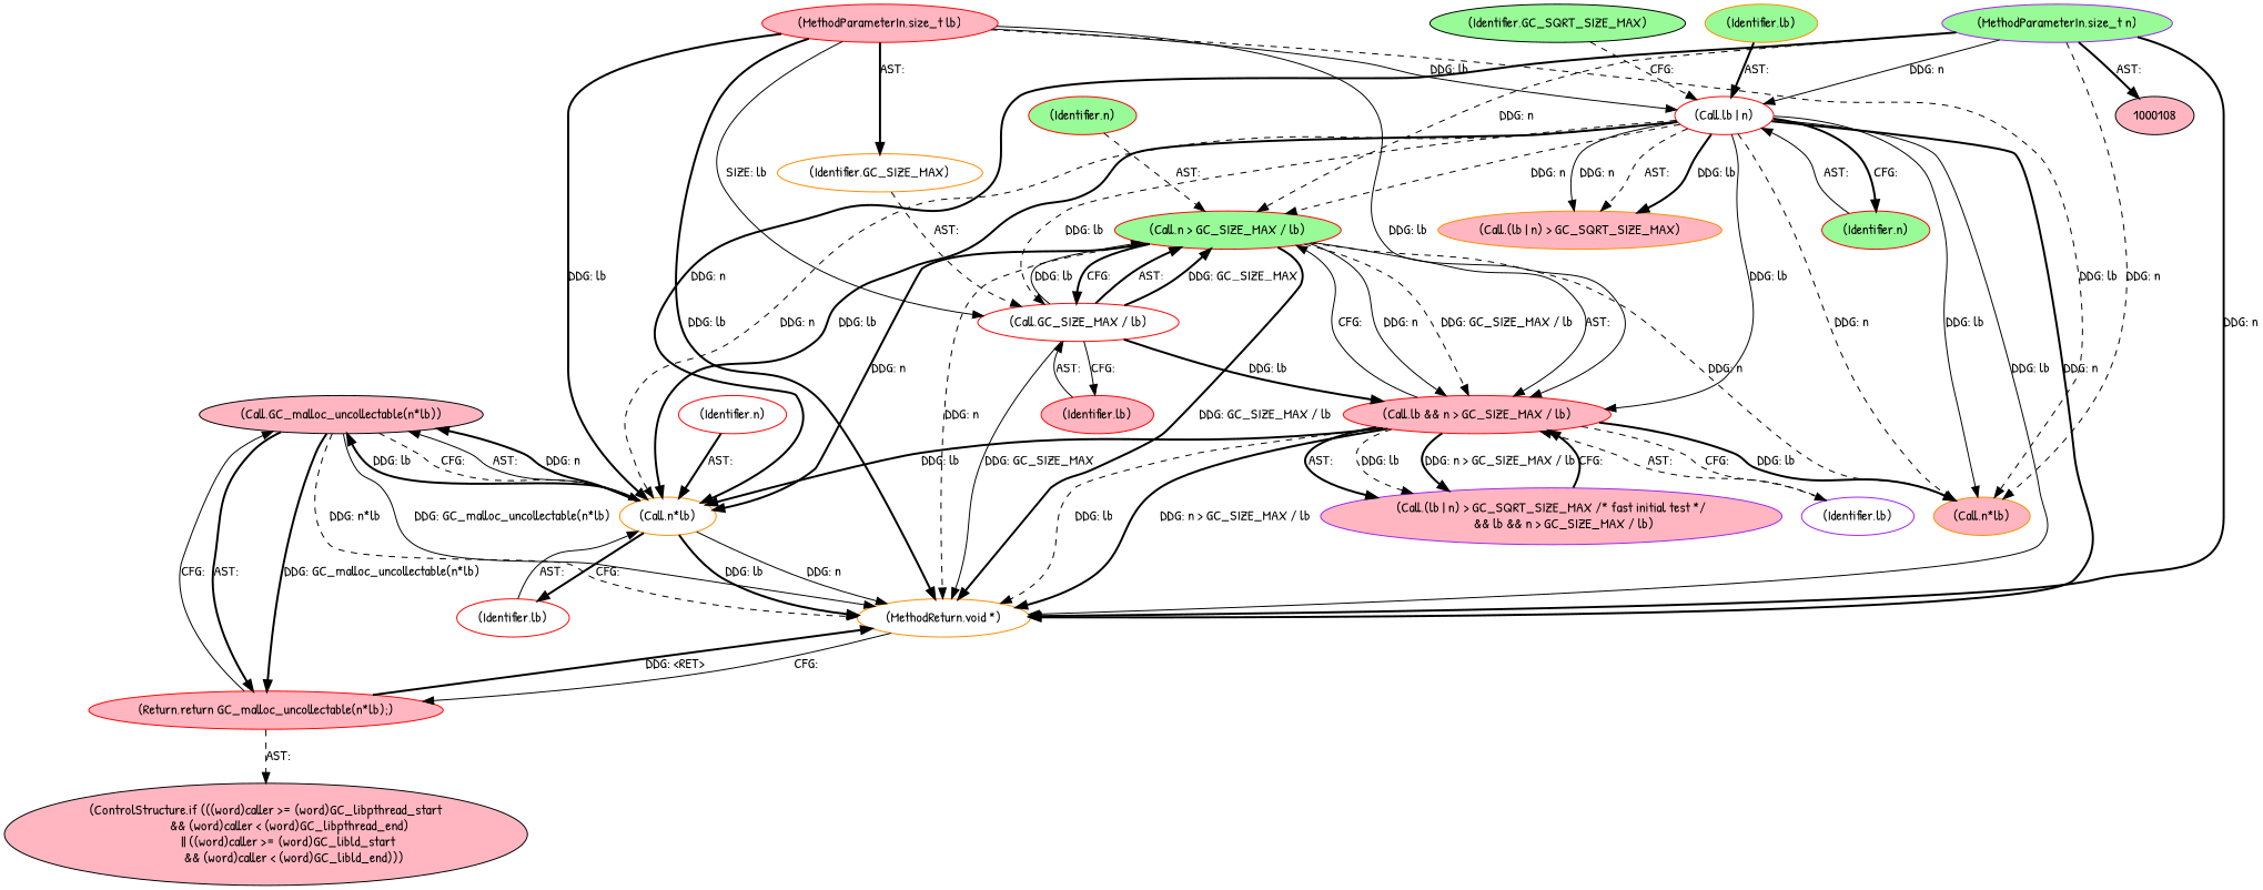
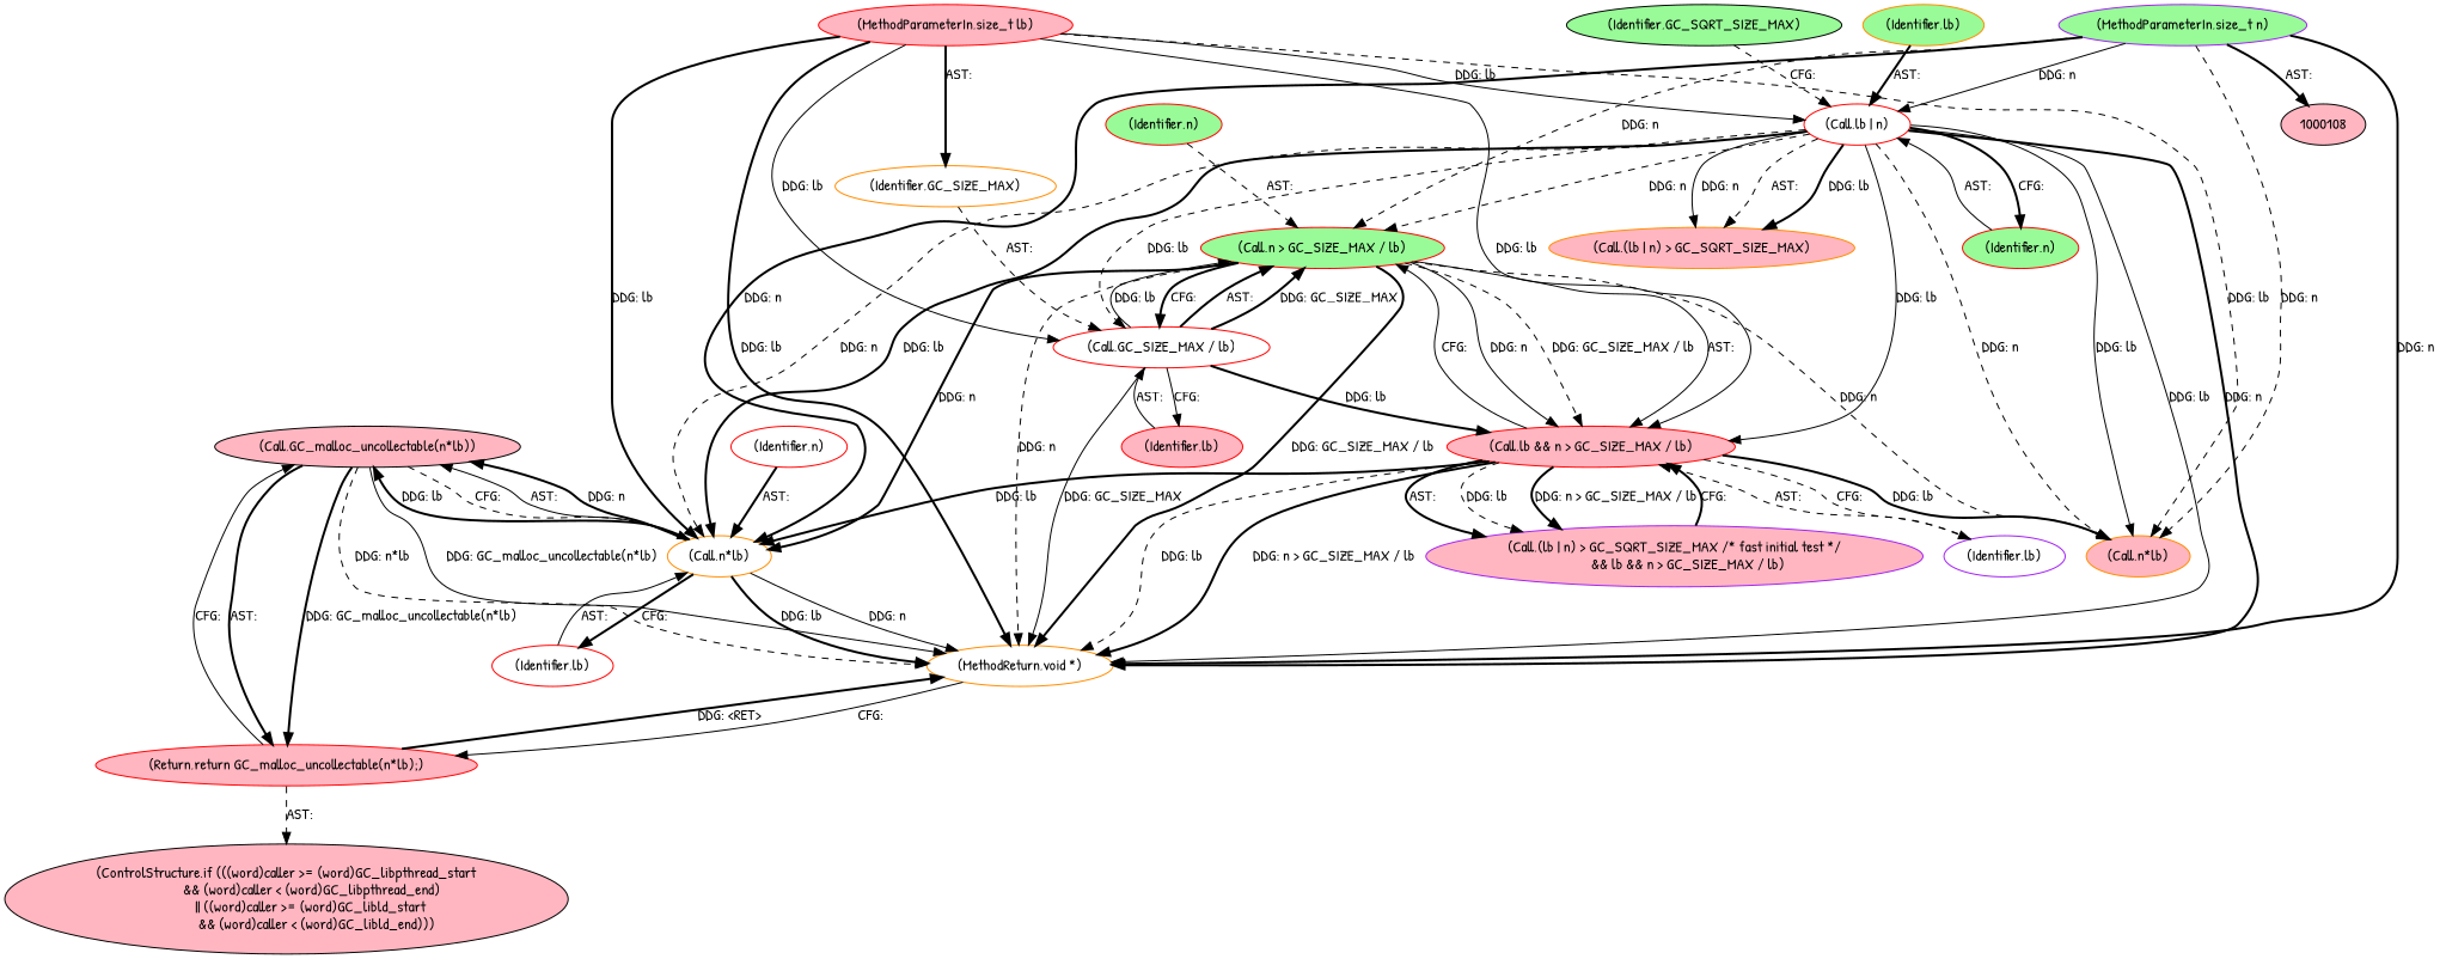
  digraph {
    fontname="Patrick Hand"
    node [color=red fillcolor=lightpink fontname="Patrick Hand" style=filled]
    edge [fontname="Patrick Hand" style=bold]
    n1 [color=black label="(Call,GC_malloc_uncollectable(n*lb))"]
    n2 [color=darkorange fillcolor=white label="(Call,n*lb)"]
    n3 [label="(Return,return GC_malloc_uncollectable(n*lb);)"]
    n4 [color=darkorange fillcolor=white label="(MethodReturn,void *)"]
    n5 [fillcolor=white label="(Identifier,lb)"]
    n6 [color=black label="(ControlStructure,if (((word)caller >= (word)GC_libpthread_start\n               && (word)caller < (word)GC_libpthread_end)\n              || ((word)caller >= (word)GC_libld_start\n                  && (word)caller < (word)GC_libld_end)))"]
    n7 [fillcolor=white label="(Call,lb | n)"]
    n8 [fillcolor=palegreen label="(Call,n > GC_SIZE_MAX / lb)"]
    n9 [fillcolor=white label="(Call,GC_SIZE_MAX / lb)"]
    n10 [label="(Call,lb && n > GC_SIZE_MAX / lb)"]
    n11 [color=darkorange label="(Call,(lb | n) > GC_SQRT_SIZE_MAX)"]
    n12 [fillcolor=palegreen label="(Identifier,n)"]
    n13 [color=darkorange label="(Call,n*lb)"]
    n14 [label="(Identifier,lb)"]
    n15 [color=purple label="(Call,(lb | n) > GC_SQRT_SIZE_MAX /* fast initial test */\n        && lb && n > GC_SIZE_MAX / lb)"]
    n16 [color=purple fillcolor=white label="(Identifier,lb)"]
    n17 [label="(MethodParameterIn,size_t lb)"]
    n18 [color=darkorange fillcolor=white label="(Identifier,GC_SIZE_MAX)"]
    1000108 [color=black]
    n20 [color=purple fillcolor=palegreen label="(MethodParameterIn,size_t n)"]
    n21 [color=darkorange fillcolor=palegreen label="(Identifier,lb)"]
    n22 [color=black fillcolor=palegreen label="(Identifier,GC_SQRT_SIZE_MAX)"]
    n23 [fillcolor=palegreen label="(Identifier,n)"]
    n24 [fillcolor=white label="(Identifier,n)"]
    n1 -> n2 [label="CFG: " style=dashed]
    n1 -> n3 [label="AST: "]
    n1 -> n3 [label="DDG: GC_malloc_uncollectable(n*lb)"]
    n1 -> n4 [label="DDG: n*lb" style=dashed]
    n1 -> n4 [label="DDG: GC_malloc_uncollectable(n*lb)" style=solid]
    n2 -> n1 [label="AST: " style=solid]
    n2 -> n1 [label="DDG: n"]
    n2 -> n1 [label="DDG: lb"]
    n2 -> n4 [label="DDG: n" style=solid]
    n2 -> n4 [label="DDG: lb"]
    n2 -> n5 [label="CFG: "]
    n3 -> n1 [label="CFG: " style=solid]
    n3 -> n4 [label="DDG: <RET>"]
    n3 -> n6 [label="AST: " style=dashed]
    n4 -> n3 [label="CFG: " style=solid]
    n5 -> n2 [label="AST: " style=solid]
    n7 -> n2 [label="DDG: n" style=dashed]
    n7 -> n2 [label="DDG: lb"]
    n7 -> n4 [label="DDG: n"]
    n7 -> n4 [label="DDG: lb" style=solid]
    n7 -> n8 [label="DDG: n" style=dashed]
    n7 -> n9 [label="DDG: lb" style=dashed]
    n7 -> n10 [label="DDG: lb" style=solid]
    n7 -> n11 [label="AST: " style=dashed]
    n7 -> n11 [label="DDG: lb"]
    n7 -> n11 [label="DDG: n" style=solid]
    n7 -> n12 [label="CFG: "]
    n7 -> n13 [label="DDG: n" style=dashed]
    n7 -> n13 [label="DDG: lb" style=solid]
    n8 -> n2 [label="DDG: n"]
    n8 -> n4 [label="DDG: GC_SIZE_MAX / lb"]
    n8 -> n4 [label="DDG: n" style=dashed]
    n8 -> n9 [label="CFG: "]
    n8 -> n10 [label="AST: " style=solid]
    n8 -> n10 [label="DDG: n" style=solid]
    n8 -> n10 [label="DDG: GC_SIZE_MAX / lb" style=dashed]
    n8 -> n13 [label="DDG: n" style=dashed]
    n9 -> n4 [label="DDG: GC_SIZE_MAX" style=solid]
    n9 -> n8 [label="AST: "]
    n9 -> n8 [label="DDG: GC_SIZE_MAX"]
    n9 -> n8 [label="DDG: lb" style=solid]
    n9 -> n10 [label="DDG: lb"]
    n9 -> n14 [label="CFG: " style=solid]
    n10 -> n2 [label="DDG: lb"]
    n10 -> n4 [label="DDG: n > GC_SIZE_MAX / lb"]
    n10 -> n4 [label="DDG: lb" style=dashed]
    n10 -> n8 [label="CFG: " style=solid]
    n10 -> n13 [label="DDG: lb"]
    n10 -> n15 [label="AST: "]
    n10 -> n15 [label="DDG: lb" style=dashed]
    n10 -> n15 [label="DDG: n > GC_SIZE_MAX / lb"]
    n10 -> n16 [label="CFG: " style=dashed]
    n12 -> n7 [label="AST: " style=solid]
    n14 -> n9 [label="AST: " style=solid]
    n15 -> n10 [label="CFG: "]
    n16 -> n10 [label="AST: " style=dashed]
    n17 -> n2 [label="DDG: lb"]
    n17 -> n4 [label="DDG: lb"]
    n17 -> n7 [label="DDG: lb" style=solid]
-   n17 -> n9 [label="SIZE: lb" style=solid]
+   n17 -> n9 [label="DDG: lb" style=solid]
    n17 -> n10 [label="DDG: lb" style=solid]
    n17 -> n13 [label="DDG: lb" style=dashed]
    n17 -> n18 [label="AST: "]
    n18 -> n9 [label="AST: " style=dashed]
    n20 -> n2 [label="DDG: n"]
    n20 -> n4 [label="DDG: n"]
    n20 -> n7 [label="DDG: n" style=solid]
    n20 -> n8 [label="DDG: n" style=dashed]
    n20 -> n13 [label="DDG: n" style=dashed]
    n20 -> 1000108 [label="AST: "]
    n21 -> n7 [label="AST: "]
    n22 -> n7 [label="CFG: " style=dashed]
    n23 -> n8 [label="AST: " style=dashed]
    n24 -> n2 [label="AST: "]
  }
